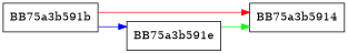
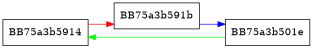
  digraph {
    rankdir=LR
    splines=ortho
    node [shape=box]
    BB75a3b5914
    BB75a3b591b
-   BB75a3b591e
-   BB75a3b591b -> BB75a3b5914 [color=red]
+   BB75a3b591e [label=BB75a3b501e]
+   BB75a3b5914 -> BB75a3b591b [color=red]
    BB75a3b591b -> BB75a3b591e [color=blue]
    BB75a3b591e -> BB75a3b5914 [color=green]
  }
